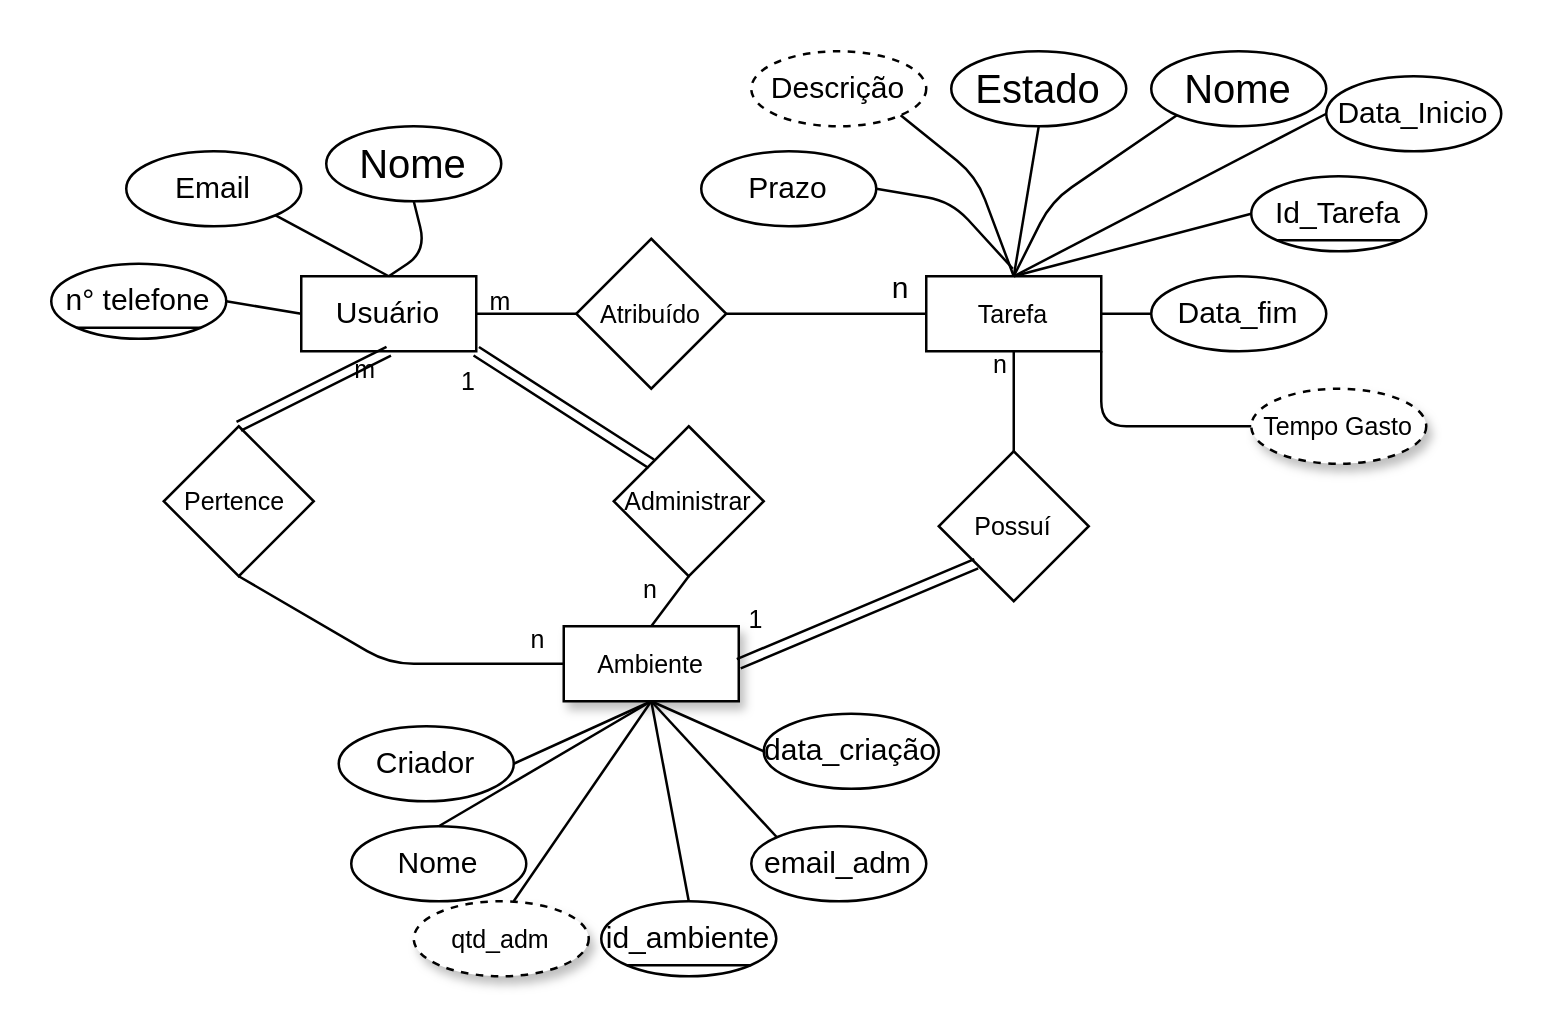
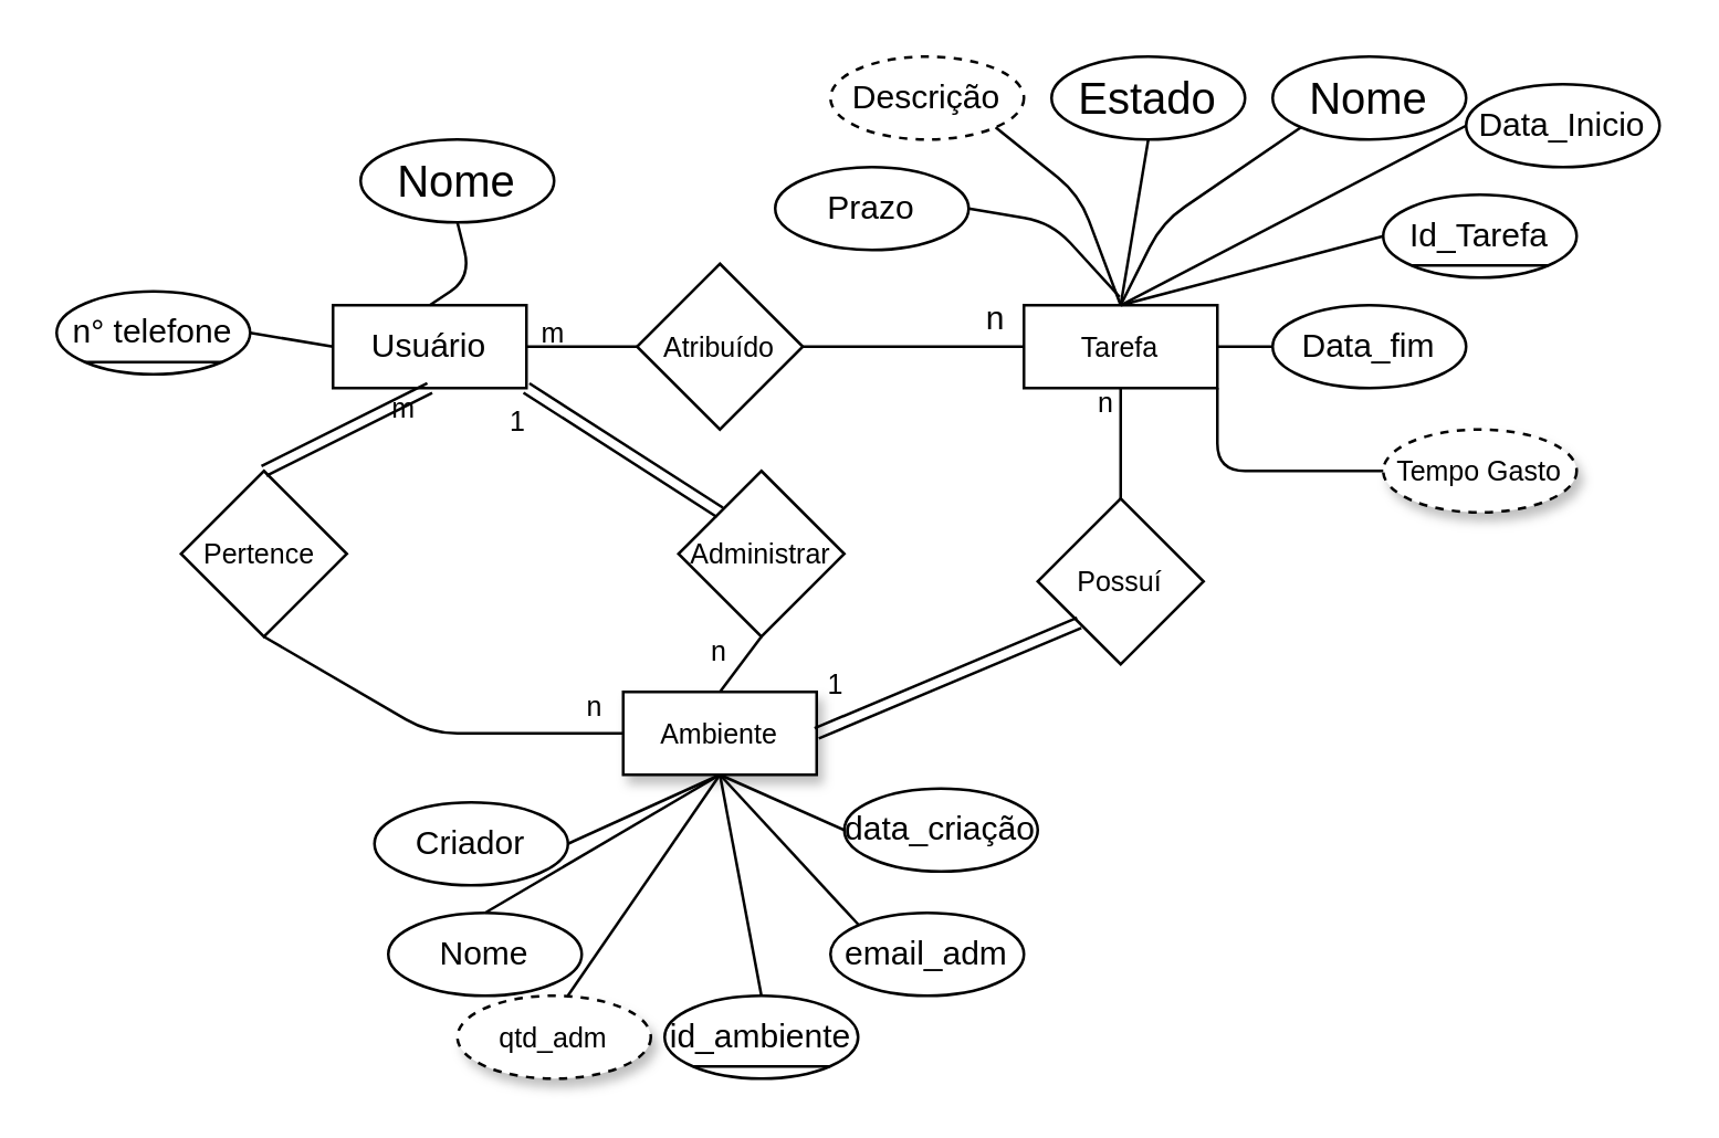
  <mxCell id="0" />
  <mxCell id="1" parent="0" />
  <mxCell id="2" value="Usuário" style="rounded=0;whiteSpace=wrap;html=1;" parent="1" vertex="1"><mxGeometry x="120" y="110" width="70" height="30" as="geometry" /></mxCell>
  <mxCell id="3" value="&lt;font size=&quot;3&quot;&gt;Nome&lt;/font&gt;" style="ellipse;whiteSpace=wrap;html=1;" parent="1" vertex="1"><mxGeometry x="130" y="50" width="70" height="30" as="geometry" /></mxCell>
- <mxCell id="4" value="Email" style="ellipse;whiteSpace=wrap;html=1;" parent="1" vertex="1"><mxGeometry x="50" y="60" width="70" height="30" as="geometry" /></mxCell>
  <mxCell id="5" value="Tarefa" style="rounded=0;whiteSpace=wrap;html=1;fontSize=10;" parent="1" vertex="1"><mxGeometry x="370" y="110" width="70" height="30" as="geometry" /></mxCell>
  <mxCell id="6" value="Atribuído" style="rhombus;whiteSpace=wrap;html=1;fontSize=10;" parent="1" vertex="1"><mxGeometry x="230" y="95" width="60" height="60" as="geometry" /></mxCell>
  <mxCell id="7" value="&lt;font size=&quot;3&quot;&gt;Nome&lt;/font&gt;" style="ellipse;whiteSpace=wrap;html=1;" parent="1" vertex="1"><mxGeometry x="460" y="20" width="70" height="30" as="geometry" /></mxCell>
  <mxCell id="8" value="Descrição" style="ellipse;whiteSpace=wrap;html=1;dashed=1;" parent="1" vertex="1"><mxGeometry x="300" y="20" width="70" height="30" as="geometry" /></mxCell>
  <mxCell id="9" value="&lt;font size=&quot;3&quot;&gt;Estado&lt;/font&gt;" style="ellipse;whiteSpace=wrap;html=1;" parent="1" vertex="1"><mxGeometry x="380" y="20" width="70" height="30" as="geometry" /></mxCell>
  <mxCell id="10" value="Prazo" style="ellipse;whiteSpace=wrap;html=1;" parent="1" vertex="1"><mxGeometry x="280" y="60" width="70" height="30" as="geometry" /></mxCell>
  <mxCell id="11" value="Data_Inicio" style="ellipse;whiteSpace=wrap;html=1;" parent="1" vertex="1"><mxGeometry x="530" y="30" width="70" height="30" as="geometry" /></mxCell>
  <mxCell id="12" value="Data_fim" style="ellipse;whiteSpace=wrap;html=1;" parent="1" vertex="1"><mxGeometry x="460" y="110" width="70" height="30" as="geometry" /></mxCell>
  <mxCell id="13" value="Tempo Gasto" style="ellipse;whiteSpace=wrap;html=1;align=center;dashed=1;shadow=1;fontSize=10;" parent="1" vertex="1"><mxGeometry x="500" y="155" width="70" height="30" as="geometry" /></mxCell>
  <mxCell id="14" value="Ambiente" style="rounded=0;whiteSpace=wrap;html=1;shadow=1;fontSize=10;" parent="1" vertex="1"><mxGeometry x="225" y="250" width="70" height="30" as="geometry" /></mxCell>
  <mxCell id="15" value="" style="endArrow=none;html=1;fontSize=10;entryX=0;entryY=0.5;entryDx=0;entryDy=0;exitX=0.5;exitY=0;exitDx=0;exitDy=0;" parent="1" source="5" target="11" edge="1"><mxGeometry width="50" height="50" relative="1" as="geometry"><mxPoint x="410" y="130" as="sourcePoint" /><mxPoint x="460" y="80" as="targetPoint" /></mxGeometry></mxCell>
  <mxCell id="16" value="" style="endArrow=none;html=1;fontSize=10;entryX=0;entryY=1;entryDx=0;entryDy=0;exitX=0.5;exitY=0;exitDx=0;exitDy=0;" parent="1" source="5" target="7" edge="1"><mxGeometry width="50" height="50" relative="1" as="geometry"><mxPoint x="410" y="130" as="sourcePoint" /><mxPoint x="460" y="80" as="targetPoint" /><Array as="points"><mxPoint x="420" y="80" /></Array></mxGeometry></mxCell>
  <mxCell id="17" value="" style="endArrow=none;html=1;fontSize=10;entryX=0;entryY=0.5;entryDx=0;entryDy=0;exitX=1;exitY=0.5;exitDx=0;exitDy=0;" parent="1" source="5" target="12" edge="1"><mxGeometry width="50" height="50" relative="1" as="geometry"><mxPoint x="410" y="130" as="sourcePoint" /><mxPoint x="460" y="80" as="targetPoint" /></mxGeometry></mxCell>
  <mxCell id="18" value="" style="endArrow=none;html=1;fontSize=10;entryX=0.5;entryY=1;entryDx=0;entryDy=0;exitX=0.5;exitY=0;exitDx=0;exitDy=0;" parent="1" source="5" target="9" edge="1"><mxGeometry width="50" height="50" relative="1" as="geometry"><mxPoint x="420" y="130" as="sourcePoint" /><mxPoint x="470" y="80" as="targetPoint" /></mxGeometry></mxCell>
  <mxCell id="19" value="" style="endArrow=none;html=1;fontSize=10;entryX=1;entryY=1;entryDx=0;entryDy=0;exitX=0.5;exitY=0;exitDx=0;exitDy=0;" parent="1" source="5" target="8" edge="1"><mxGeometry width="50" height="50" relative="1" as="geometry"><mxPoint x="420" y="130" as="sourcePoint" /><mxPoint x="470" y="80" as="targetPoint" /><Array as="points"><mxPoint x="390" y="70" /></Array></mxGeometry></mxCell>
  <mxCell id="20" value="" style="endArrow=none;html=1;fontSize=10;entryX=1;entryY=0.5;entryDx=0;entryDy=0;exitX=0.495;exitY=-0.1;exitDx=0;exitDy=0;exitPerimeter=0;" parent="1" source="5" edge="1"><mxGeometry width="50" height="50" relative="1" as="geometry"><mxPoint x="420" y="130" as="sourcePoint" /><mxPoint x="350" y="75" as="targetPoint" /><Array as="points"><mxPoint x="380" y="80" /></Array></mxGeometry></mxCell>
  <mxCell id="21" value="" style="endArrow=none;html=1;fontSize=10;entryX=0;entryY=0.5;entryDx=0;entryDy=0;exitX=1;exitY=1;exitDx=0;exitDy=0;" parent="1" source="5" target="13" edge="1"><mxGeometry width="50" height="50" relative="1" as="geometry"><mxPoint x="420" y="130" as="sourcePoint" /><mxPoint x="470" y="80" as="targetPoint" /><Array as="points"><mxPoint x="440" y="170" /></Array></mxGeometry></mxCell>
  <mxCell id="22" value="" style="endArrow=none;html=1;fontSize=10;entryX=0.5;entryY=1;entryDx=0;entryDy=0;exitX=0.5;exitY=0;exitDx=0;exitDy=0;" parent="1" source="2" target="3" edge="1"><mxGeometry width="50" height="50" relative="1" as="geometry"><mxPoint x="150" y="130" as="sourcePoint" /><mxPoint x="200" y="80" as="targetPoint" /><Array as="points"><mxPoint x="170" y="100" /></Array></mxGeometry></mxCell>
- <mxCell id="23" value="" style="endArrow=none;html=1;fontSize=10;entryX=1;entryY=1;entryDx=0;entryDy=0;exitX=0.5;exitY=0;exitDx=0;exitDy=0;" parent="1" source="2" target="4" edge="1"><mxGeometry width="50" height="50" relative="1" as="geometry"><mxPoint x="150" y="130" as="sourcePoint" /><mxPoint x="200" y="80" as="targetPoint" /><Array as="points" /></mxGeometry></mxCell>
  <mxCell id="24" value="" style="endArrow=none;html=1;rounded=0;fontSize=10;exitX=1;exitY=0.5;exitDx=0;exitDy=0;entryX=0;entryY=0.5;entryDx=0;entryDy=0;" parent="1" source="2" target="6" edge="1"><mxGeometry relative="1" as="geometry"><mxPoint x="170" y="110" as="sourcePoint" /><mxPoint x="330" y="110" as="targetPoint" /></mxGeometry></mxCell>
  <mxCell id="25" value="m" style="text;html=1;strokeColor=none;fillColor=none;align=center;verticalAlign=middle;whiteSpace=wrap;rounded=0;shadow=1;fontSize=10;" parent="1" vertex="1"><mxGeometry x="180" y="110" width="40" height="20" as="geometry" /></mxCell>
  <mxCell id="26" value="n" style="text;html=1;strokeColor=none;fillColor=none;align=center;verticalAlign=middle;whiteSpace=wrap;rounded=0;shadow=1;fontSize=10;" parent="1" vertex="1"><mxGeometry x="185" y="240" width="60" height="30" as="geometry" /></mxCell>
  <mxCell id="27" value="n" style="text;html=1;strokeColor=none;fillColor=none;align=center;verticalAlign=middle;whiteSpace=wrap;rounded=0;shadow=1;fontSize=10;" parent="1" vertex="1"><mxGeometry x="370" y="130" width="60" height="30" as="geometry" /></mxCell>
  <mxCell id="28" value="" style="endArrow=none;html=1;fontSize=10;entryX=0.5;entryY=1;entryDx=0;entryDy=0;exitX=1;exitY=0.5;exitDx=0;exitDy=0;" parent="1" source="33" target="14" edge="1"><mxGeometry width="50" height="50" relative="1" as="geometry"><mxPoint x="210" y="330" as="sourcePoint" /><mxPoint x="280" y="320" as="targetPoint" /></mxGeometry></mxCell>
  <mxCell id="29" value="Id_Tarefa" style="ellipse;whiteSpace=wrap;html=1;" parent="1" vertex="1"><mxGeometry x="500" y="70" width="70" height="30" as="geometry" /></mxCell>
  <mxCell id="30" value="" style="endArrow=none;html=1;fontSize=10;exitX=0;exitY=1;exitDx=0;exitDy=0;entryX=1;entryY=1;entryDx=0;entryDy=0;" parent="1" source="29" target="29" edge="1"><mxGeometry width="50" height="50" relative="1" as="geometry"><mxPoint x="590" y="130" as="sourcePoint" /><mxPoint x="640" y="80" as="targetPoint" /></mxGeometry></mxCell>
  <mxCell id="31" value="" style="endArrow=none;html=1;fontSize=10;entryX=0;entryY=0.5;entryDx=0;entryDy=0;exitX=0.5;exitY=0;exitDx=0;exitDy=0;" parent="1" source="5" target="29" edge="1"><mxGeometry width="50" height="50" relative="1" as="geometry"><mxPoint x="500" y="230" as="sourcePoint" /><mxPoint x="550" y="180" as="targetPoint" /></mxGeometry></mxCell>
  <mxCell id="32" value="Nome" style="ellipse;whiteSpace=wrap;html=1;" parent="1" vertex="1"><mxGeometry x="140" y="330" width="70" height="30" as="geometry" /></mxCell>
  <mxCell id="33" value="Criador" style="ellipse;whiteSpace=wrap;html=1;" parent="1" vertex="1"><mxGeometry x="135" y="290" width="70" height="30" as="geometry" /></mxCell>
  <mxCell id="34" value="" style="endArrow=none;html=1;fontSize=10;entryX=0.5;entryY=1;entryDx=0;entryDy=0;exitX=0.5;exitY=0;exitDx=0;exitDy=0;" parent="1" source="32" target="14" edge="1"><mxGeometry width="50" height="50" relative="1" as="geometry"><mxPoint x="270" y="230" as="sourcePoint" /><mxPoint x="260" y="290" as="targetPoint" /></mxGeometry></mxCell>
  <mxCell id="35" value="data_criação" style="ellipse;whiteSpace=wrap;html=1;" parent="1" vertex="1"><mxGeometry x="305" y="285" width="70" height="30" as="geometry" /></mxCell>
  <mxCell id="36" value="" style="endArrow=none;html=1;fontSize=10;entryX=0;entryY=0.5;entryDx=0;entryDy=0;exitX=0.5;exitY=1;exitDx=0;exitDy=0;" parent="1" source="14" target="35" edge="1"><mxGeometry width="50" height="50" relative="1" as="geometry"><mxPoint x="270" y="230" as="sourcePoint" /><mxPoint x="320" y="180" as="targetPoint" /></mxGeometry></mxCell>
  <mxCell id="37" value="Pertence&amp;nbsp;" style="rhombus;whiteSpace=wrap;html=1;fontSize=10;" parent="1" vertex="1"><mxGeometry x="65" y="170" width="60" height="60" as="geometry" /></mxCell>
  <mxCell id="38" value="" style="endArrow=none;html=1;fontSize=10;entryX=0;entryY=0.5;entryDx=0;entryDy=0;exitX=0.5;exitY=1;exitDx=0;exitDy=0;" parent="1" source="37" target="14" edge="1"><mxGeometry width="50" height="50" relative="1" as="geometry"><mxPoint x="135" y="280" as="sourcePoint" /><mxPoint x="185" y="230" as="targetPoint" /><Array as="points"><mxPoint x="155" y="265" /></Array></mxGeometry></mxCell>
  <mxCell id="39" value="Possuí" style="rhombus;whiteSpace=wrap;html=1;fontSize=10;" parent="1" vertex="1"><mxGeometry x="375" y="180" width="60" height="60" as="geometry" /></mxCell>
  <mxCell id="40" value="" style="endArrow=none;html=1;fontSize=10;exitX=0.5;exitY=0;exitDx=0;exitDy=0;entryX=0.5;entryY=1;entryDx=0;entryDy=0;" parent="1" source="39" target="5" edge="1"><mxGeometry width="50" height="50" relative="1" as="geometry"><mxPoint x="320" y="140" as="sourcePoint" /><mxPoint x="400" y="160" as="targetPoint" /></mxGeometry></mxCell>
  <mxCell id="41" value="Administrar" style="rhombus;whiteSpace=wrap;html=1;fontSize=10;" parent="1" vertex="1"><mxGeometry x="245" y="170" width="60" height="60" as="geometry" /></mxCell>
  <mxCell id="42" value="" style="endArrow=none;html=1;fontSize=10;exitX=0.5;exitY=0;exitDx=0;exitDy=0;entryX=0.5;entryY=1;entryDx=0;entryDy=0;" parent="1" source="14" target="41" edge="1"><mxGeometry width="50" height="50" relative="1" as="geometry"><mxPoint x="270" y="225" as="sourcePoint" /><mxPoint x="320" y="175" as="targetPoint" /></mxGeometry></mxCell>
  <mxCell id="43" value="n" style="text;html=1;strokeColor=none;fillColor=none;align=center;verticalAlign=middle;whiteSpace=wrap;rounded=0;shadow=1;fontSize=10;" parent="1" vertex="1"><mxGeometry x="230" y="220" width="60" height="30" as="geometry" /></mxCell>
  <mxCell id="44" value="email_adm" style="ellipse;whiteSpace=wrap;html=1;" parent="1" vertex="1"><mxGeometry x="300" y="330" width="70" height="30" as="geometry" /></mxCell>
  <mxCell id="45" value="" style="endArrow=none;html=1;fontSize=10;exitX=0;exitY=0;exitDx=0;exitDy=0;" parent="1" source="44" edge="1"><mxGeometry width="50" height="50" relative="1" as="geometry"><mxPoint x="360" y="350" as="sourcePoint" /><mxPoint x="260" y="280" as="targetPoint" /></mxGeometry></mxCell>
  <mxCell id="46" value="" style="shape=link;html=1;rounded=0;fontSize=10;entryX=1;entryY=1;entryDx=0;entryDy=0;exitX=0;exitY=0;exitDx=0;exitDy=0;" parent="1" source="41" target="2" edge="1"><mxGeometry relative="1" as="geometry"><mxPoint x="85" y="180" as="sourcePoint" /><mxPoint x="245" y="180" as="targetPoint" /></mxGeometry></mxCell>
  <mxCell id="47" value="1" style="resizable=0;html=1;align=right;verticalAlign=bottom;shadow=1;fontSize=10;" parent="46" connectable="0" vertex="1"><mxGeometry x="1" relative="1" as="geometry"><mxPoint y="20" as="offset" /></mxGeometry></mxCell>
  <mxCell id="48" value="" style="shape=link;html=1;rounded=0;fontSize=10;entryX=0.5;entryY=1;entryDx=0;entryDy=0;exitX=0.5;exitY=0;exitDx=0;exitDy=0;" parent="1" source="37" target="2" edge="1"><mxGeometry relative="1" as="geometry"><mxPoint x="100" y="190" as="sourcePoint" /><mxPoint x="90" y="210" as="targetPoint" /></mxGeometry></mxCell>
  <mxCell id="49" value="m" style="resizable=0;html=1;align=right;verticalAlign=bottom;shadow=1;fontSize=10;" parent="48" connectable="0" vertex="1"><mxGeometry x="1" relative="1" as="geometry"><mxPoint x="-5" y="15" as="offset" /></mxGeometry></mxCell>
  <mxCell id="50" value="" style="shape=link;html=1;rounded=0;fontSize=10;entryX=1;entryY=0.5;entryDx=0;entryDy=0;exitX=0;exitY=1;exitDx=0;exitDy=0;" parent="1" source="39" target="14" edge="1"><mxGeometry relative="1" as="geometry"><mxPoint x="365" y="290" as="sourcePoint" /><mxPoint x="525" y="290" as="targetPoint" /></mxGeometry></mxCell>
  <mxCell id="51" value="1" style="resizable=0;html=1;align=right;verticalAlign=bottom;shadow=1;fontSize=10;" parent="50" connectable="0" vertex="1"><mxGeometry x="1" relative="1" as="geometry"><mxPoint x="10" y="-10" as="offset" /></mxGeometry></mxCell>
  <mxCell id="52" value="qtd_adm" style="ellipse;whiteSpace=wrap;html=1;align=center;dashed=1;shadow=1;fontSize=10;" parent="1" vertex="1"><mxGeometry x="165" y="360" width="70" height="30" as="geometry" /></mxCell>
  <mxCell id="53" value="" style="endArrow=none;html=1;fontSize=10;entryX=0.5;entryY=1;entryDx=0;entryDy=0;exitX=0.571;exitY=0;exitDx=0;exitDy=0;exitPerimeter=0;" parent="1" source="52" target="14" edge="1"><mxGeometry width="50" height="50" relative="1" as="geometry"><mxPoint x="280" y="250" as="sourcePoint" /><mxPoint x="330" y="200" as="targetPoint" /></mxGeometry></mxCell>
  <mxCell id="54" value="n° telefone" style="ellipse;whiteSpace=wrap;html=1;" parent="1" vertex="1"><mxGeometry x="20" y="105" width="70" height="30" as="geometry" /></mxCell>
  <mxCell id="55" value="" style="endArrow=none;html=1;fontSize=10;entryX=1;entryY=1;entryDx=0;entryDy=0;exitX=0;exitY=1;exitDx=0;exitDy=0;" parent="1" source="54" target="54" edge="1"><mxGeometry width="50" height="50" relative="1" as="geometry"><mxPoint x="230" y="215" as="sourcePoint" /><mxPoint x="280" y="165" as="targetPoint" /></mxGeometry></mxCell>
  <mxCell id="56" value="" style="endArrow=none;html=1;fontSize=10;entryX=0;entryY=0.5;entryDx=0;entryDy=0;exitX=1;exitY=0.5;exitDx=0;exitDy=0;" parent="1" source="54" target="2" edge="1"><mxGeometry width="50" height="50" relative="1" as="geometry"><mxPoint x="80" y="250" as="sourcePoint" /><mxPoint x="130" y="200" as="targetPoint" /></mxGeometry></mxCell>
  <mxCell id="57" value="id_ambiente" style="ellipse;whiteSpace=wrap;html=1;" parent="1" vertex="1"><mxGeometry x="240" y="360" width="70" height="30" as="geometry" /></mxCell>
  <mxCell id="58" value="" style="endArrow=none;html=1;fontSize=10;entryX=1;entryY=1;entryDx=0;entryDy=0;exitX=0;exitY=1;exitDx=0;exitDy=0;" parent="1" source="57" target="57" edge="1"><mxGeometry width="50" height="50" relative="1" as="geometry"><mxPoint x="480" y="500" as="sourcePoint" /><mxPoint x="530" y="450" as="targetPoint" /></mxGeometry></mxCell>
  <mxCell id="59" value="" style="endArrow=none;html=1;entryX=0.5;entryY=1;entryDx=0;entryDy=0;exitX=0.5;exitY=0;exitDx=0;exitDy=0;" parent="1" source="57" target="14" edge="1"><mxGeometry width="50" height="50" relative="1" as="geometry"><mxPoint x="130" y="430" as="sourcePoint" /><mxPoint x="180" y="380" as="targetPoint" /></mxGeometry></mxCell>
  <mxCell id="60" value="" style="endArrow=none;html=1;entryX=0;entryY=0.5;entryDx=0;entryDy=0;exitX=1;exitY=0.5;exitDx=0;exitDy=0;" edge="1" parent="1" source="6" target="5"><mxGeometry width="50" height="50" relative="1" as="geometry"><mxPoint x="300" y="180" as="sourcePoint" /><mxPoint x="350" y="130" as="targetPoint" /></mxGeometry></mxCell>
  <mxCell id="61" value="n" style="text;html=1;strokeColor=none;fillColor=none;align=center;verticalAlign=middle;whiteSpace=wrap;rounded=0;" vertex="1" parent="1"><mxGeometry x="330" y="100" width="60" height="30" as="geometry" /></mxCell>
